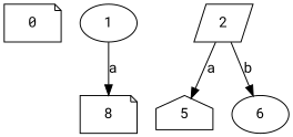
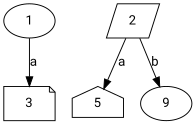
  strict digraph {
    fontname="Roboto Mono"
    node [fontname="Roboto Mono" shape=note]
    edge [fontname="Roboto Mono"]
-   0
    1 [shape=ellipse]
-   3 [label=8]
+   3
    2 [shape=parallelogram]
    n5 [label=5 shape=house]
-   6 [shape=ellipse]
+   6 [shape=ellipse label=9]
    1 -> 3 [label=a]
    2 -> n5 [label=a]
    2 -> 6 [label=b]
  }
